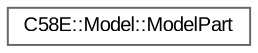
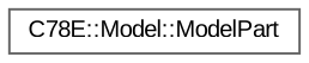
  digraph {
    rankdir=LR
    fontname="Liberation Sans"
-   n1 [color=grey40 fillcolor=white fontname="Liberation Sans" fontsize=10 height=0.2 label="C58E::Model::ModelPart" shape=box style=filled width=0.4]
+   n1 [color=grey40 fillcolor=white fontname="Liberation Sans" fontsize=10 height=0.2 label="C78E::Model::ModelPart" shape=box style=filled width=0.4]
  }
